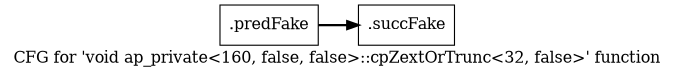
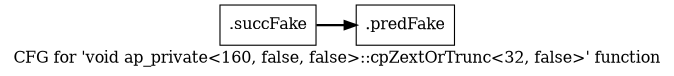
  digraph {
    label="CFG for 'void ap_private\<160, false, false\>::cpZextOrTrunc\<32, false\>' function"
    rankdir=LR
    node [shape=record]
    n1 [label="{.predFake}"]
    n2 [filename="/mnt/xilinx/Vitis_HLS/2021.2/include/etc/ap_private.h" label="{.succFake}" linenumber=5508]
-   n1 -> n2 [execusionnum=5 filename="/mnt/xilinx/Vitis_HLS/2021.2/include/etc/ap_private.h" style=bold]
+   n2 -> n1 [execusionnum=5 filename="/mnt/xilinx/Vitis_HLS/2021.2/include/etc/ap_private.h" style=bold]
  }
